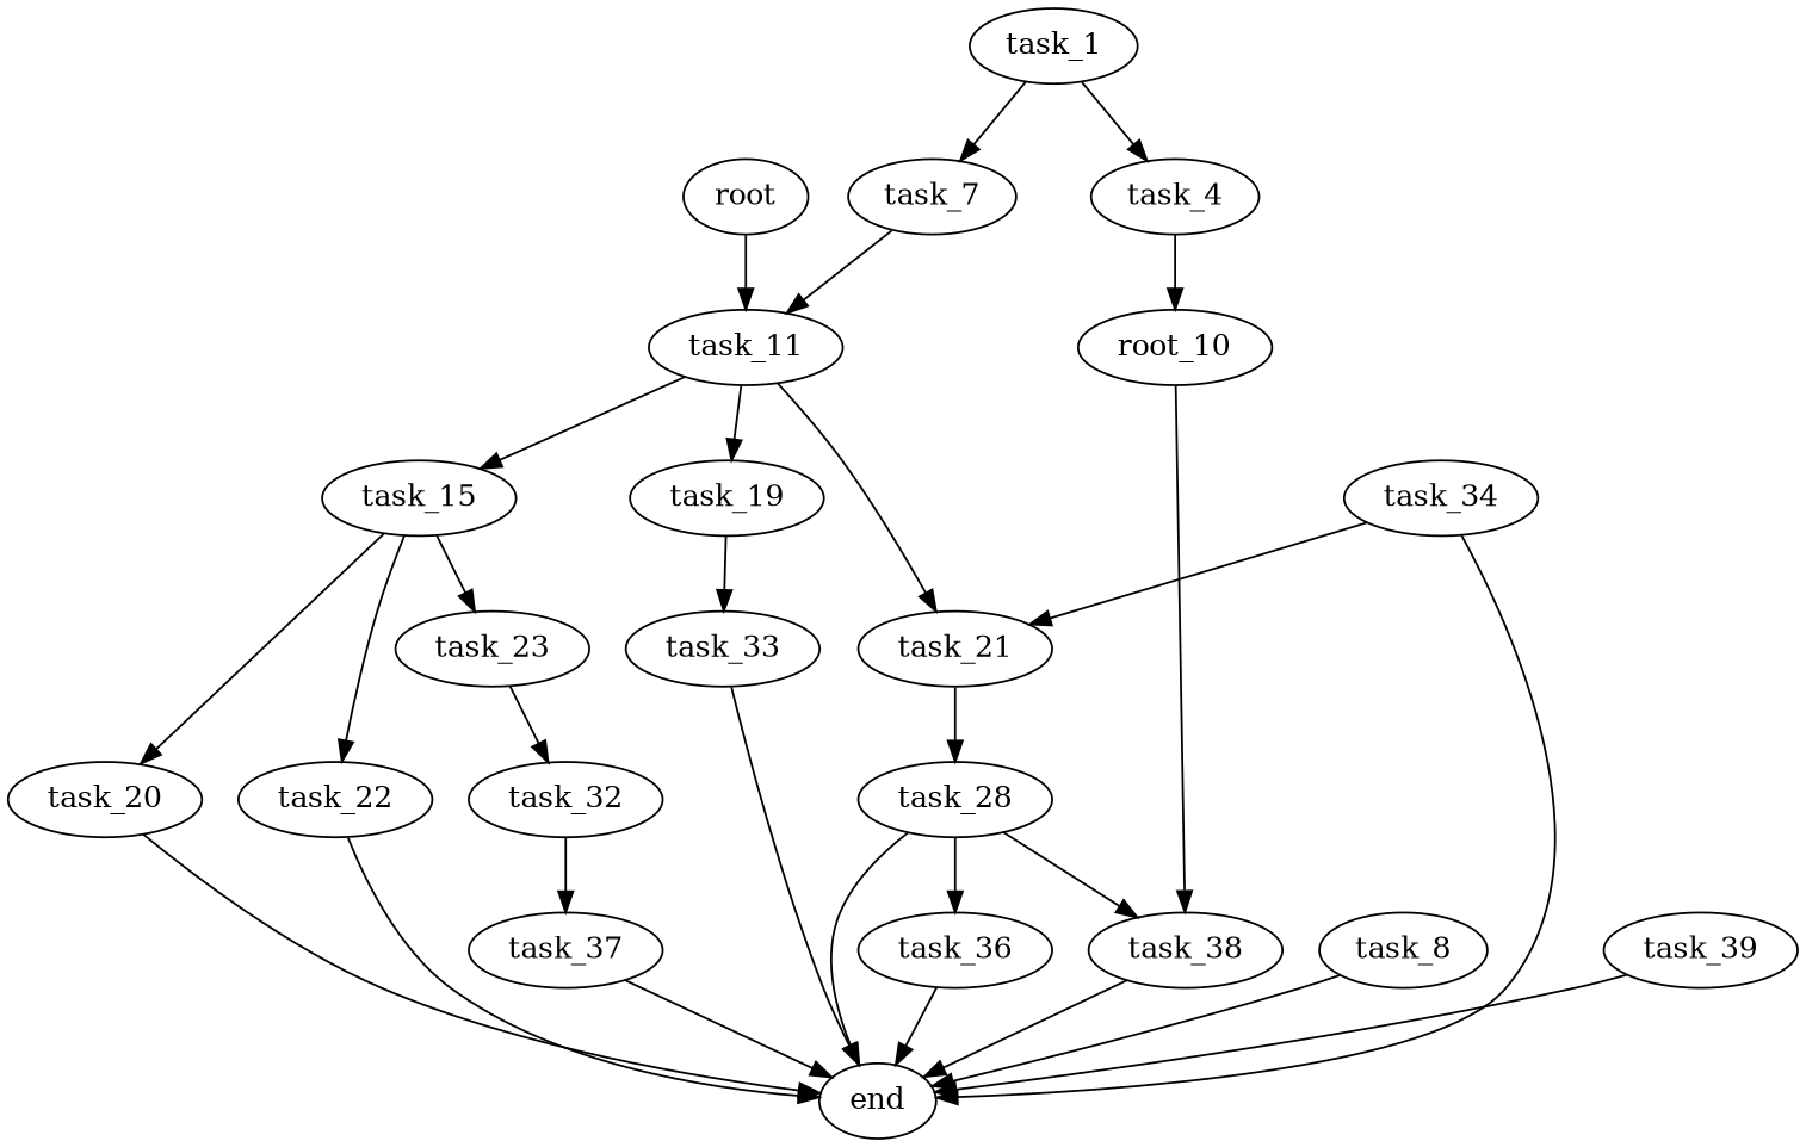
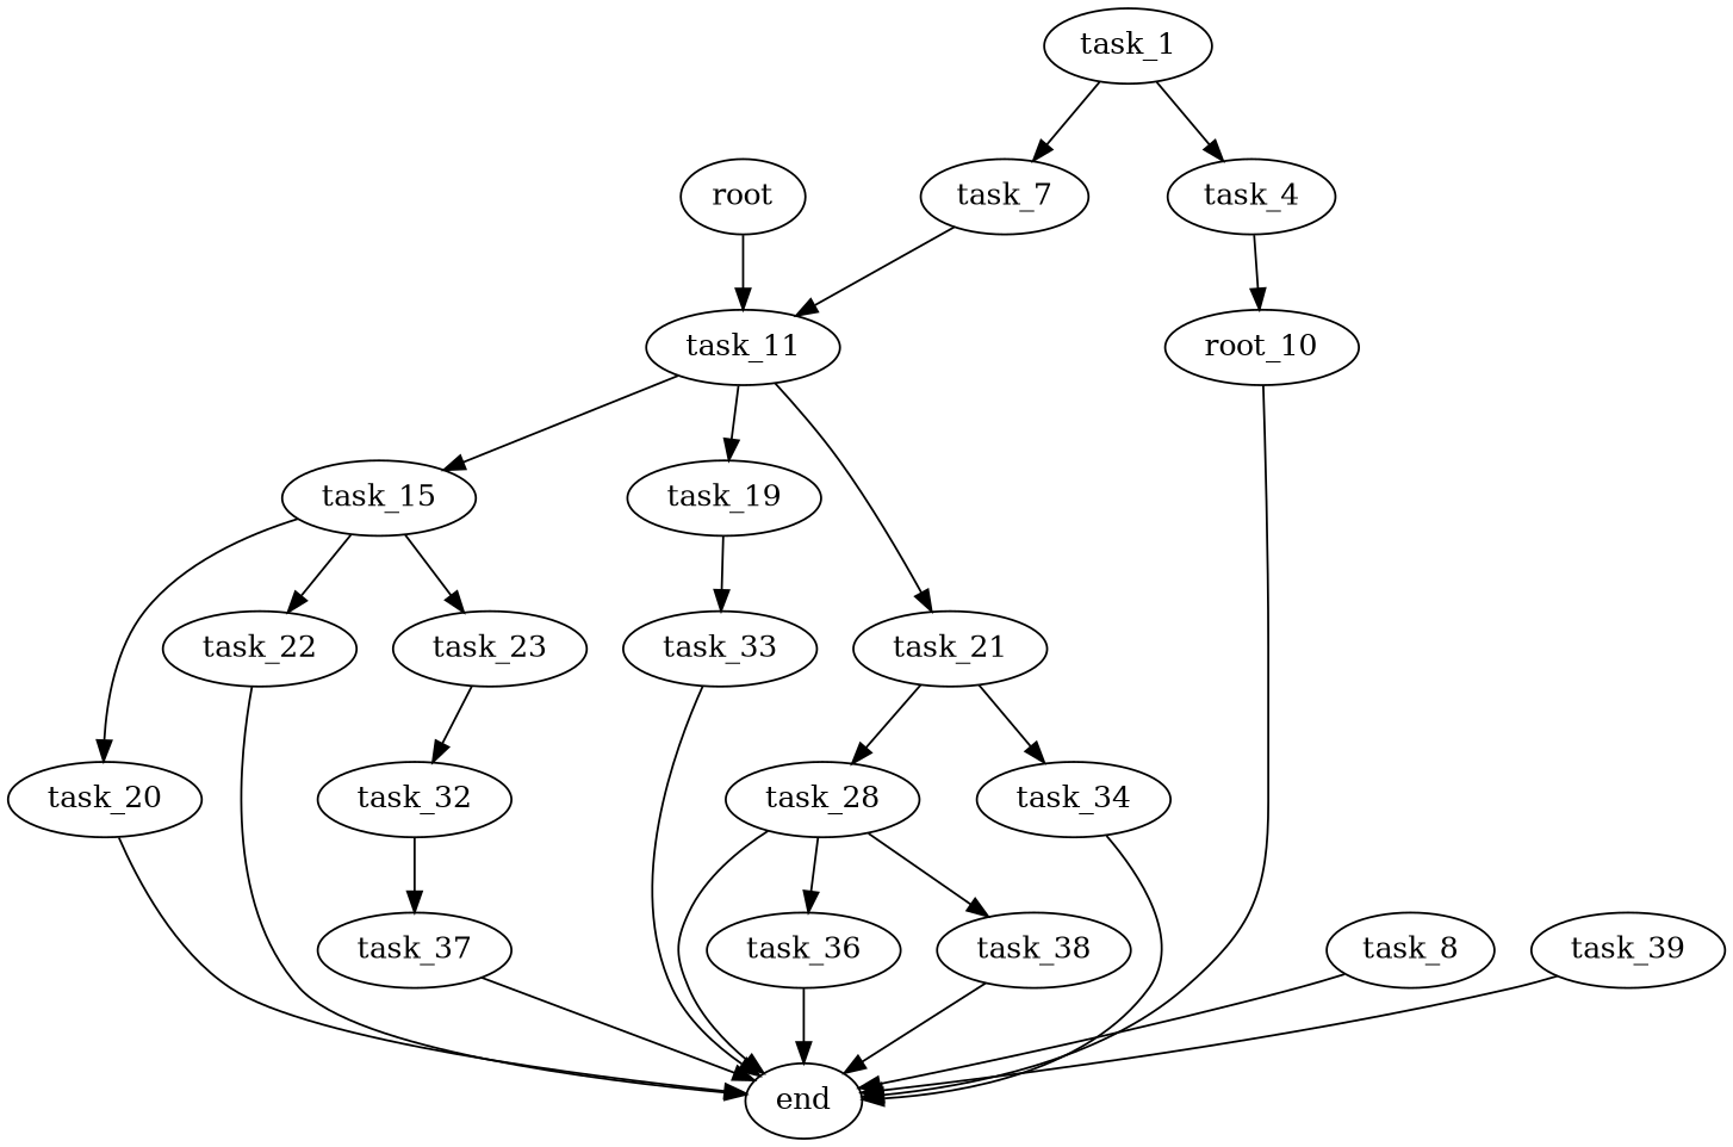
  digraph {
    root
    task_11
    task_1
    task_4
    task_7
    n6 [label=root_10]
    task_8
    end
    task_15
    task_19
    task_21
    task_20
    task_22
    task_23
    task_33
    task_28
    task_34
    task_32
    task_36
    task_38
    task_37
    task_39
    root -> task_11
    task_11 -> task_15
    task_11 -> task_19
    task_11 -> task_21
    task_1 -> task_4
    task_1 -> task_7
    task_4 -> n6
    task_7 -> task_11
-   n6 -> task_38
+   n6 -> end
    task_8 -> end
    task_15 -> task_20
    task_15 -> task_22
    task_15 -> task_23
    task_19 -> task_33
    task_21 -> task_28
-   task_34 -> task_21
+   task_21 -> task_34
    task_20 -> end
    task_22 -> end
    task_23 -> task_32
    task_33 -> end
    task_28 -> end
    task_28 -> task_36
    task_28 -> task_38
    task_34 -> end
    task_32 -> task_37
    task_36 -> end
    task_38 -> end
    task_37 -> end
    task_39 -> end
  }
